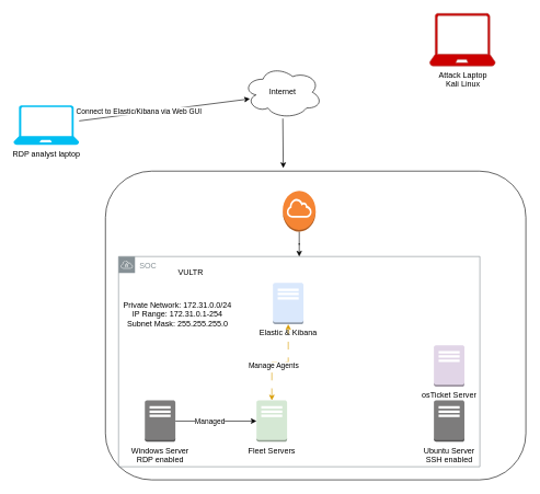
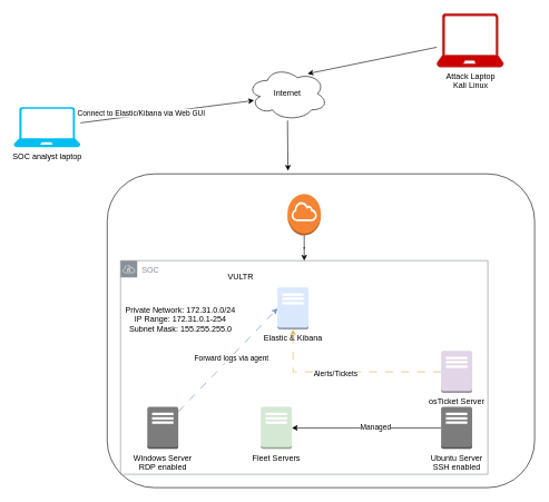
  <mxCell id="0" />
  <mxCell id="1" parent="0" />
  <mxCell id="2" value="" style="rounded=1;whiteSpace=wrap;html=1;" vertex="1" parent="1"><mxGeometry x="160" y="260" width="640" height="470" as="geometry" /></mxCell>
  <mxCell id="3" value="SOC" style="sketch=0;outlineConnect=0;gradientColor=none;html=1;whiteSpace=wrap;fontSize=12;fontStyle=0;shape=mxgraph.aws4.group;grIcon=mxgraph.aws4.group_vpc;strokeColor=#879196;fillColor=none;verticalAlign=top;align=left;spacingLeft=30;fontColor=#879196;dashed=0;" vertex="1" parent="1"><mxGeometry x="180" y="390" width="550" height="320" as="geometry" /></mxCell>
  <mxCell id="4" value="Elastic &amp;amp; Kibana" style="outlineConnect=0;dashed=0;verticalLabelPosition=bottom;verticalAlign=top;align=center;html=1;shape=mxgraph.aws3.traditional_server;fillColor=#dae8fc;strokeColor=#6c8ebf;" vertex="1" parent="1"><mxGeometry x="415" y="430" width="46.5" height="63" as="geometry" /></mxCell>
- <mxCell id="5" style="edgeStyle=orthogonalEdgeStyle;rounded=0;orthogonalLoop=1;jettySize=auto;html=1;" edge="1" parent="1" source="7" target="16"><mxGeometry relative="1" as="geometry" /></mxCell>
- <mxCell id="6" value="Managed" style="edgeLabel;html=1;align=center;verticalAlign=middle;resizable=0;points=[];" vertex="1" connectable="0" parent="5"><mxGeometry x="-0.158" relative="1" as="geometry"><mxPoint y="1" as="offset" /></mxGeometry></mxCell>
  <mxCell id="7" value="Windows Server&lt;div&gt;RDP enabled&lt;/div&gt;" style="outlineConnect=0;dashed=0;verticalLabelPosition=bottom;verticalAlign=top;align=center;html=1;shape=mxgraph.aws3.traditional_server;fillColor=#7D7C7C;gradientColor=none;" vertex="1" parent="1"><mxGeometry x="220" y="609" width="46.5" height="63" as="geometry" /></mxCell>
+ <mxCell id="8" style="edgeStyle=orthogonalEdgeStyle;rounded=0;orthogonalLoop=1;jettySize=auto;html=1;" edge="1" parent="1" source="10" target="16"><mxGeometry relative="1" as="geometry" /></mxCell>
+ <mxCell id="9" value="Managed" style="edgeLabel;html=1;align=center;verticalAlign=middle;resizable=0;points=[];" vertex="1" connectable="0" parent="8"><mxGeometry x="-0.113" y="-2" relative="1" as="geometry"><mxPoint as="offset" /></mxGeometry></mxCell>
  <mxCell id="10" value="Ubuntu Server&lt;div&gt;SSH enabled&lt;/div&gt;" style="outlineConnect=0;dashed=0;verticalLabelPosition=bottom;verticalAlign=top;align=center;html=1;shape=mxgraph.aws3.traditional_server;fillColor=#7D7C7C;gradientColor=none;" vertex="1" parent="1"><mxGeometry x="660" y="609" width="46.5" height="63" as="geometry" /></mxCell>
+ <mxCell id="11" style="edgeStyle=orthogonalEdgeStyle;rounded=0;orthogonalLoop=1;jettySize=auto;html=1;fillColor=#fff2cc;strokeColor=#d6b656;dashed=1;dashPattern=12 12;" edge="1" parent="1" source="13" target="4"><mxGeometry relative="1" as="geometry" /></mxCell>
+ <mxCell id="12" value="Alerts/Tickets" style="edgeLabel;html=1;align=center;verticalAlign=middle;resizable=0;points=[];" vertex="1" connectable="0" parent="11"><mxGeometry x="0.118" y="3" relative="1" as="geometry"><mxPoint as="offset" /></mxGeometry></mxCell>
  <mxCell id="13" value="osTicket Server" style="outlineConnect=0;dashed=0;verticalLabelPosition=bottom;verticalAlign=top;align=center;html=1;shape=mxgraph.aws3.traditional_server;fillColor=#e1d5e7;strokeColor=#9673a6;" vertex="1" parent="1"><mxGeometry x="660" y="525" width="46.5" height="63" as="geometry" /></mxCell>
- <mxCell id="14" style="edgeStyle=orthogonalEdgeStyle;rounded=0;orthogonalLoop=1;jettySize=auto;html=1;startArrow=classic;startFill=1;fillColor=#ffe6cc;strokeColor=#d79b00;dashed=1;dashPattern=12 12;" edge="1" parent="1" source="16" target="4"><mxGeometry relative="1" as="geometry" /></mxCell>
- <mxCell id="15" value="Manage Agents" style="edgeLabel;html=1;align=center;verticalAlign=middle;resizable=0;points=[];" vertex="1" connectable="0" parent="14"><mxGeometry x="-0.155" y="-5" relative="1" as="geometry"><mxPoint as="offset" /></mxGeometry></mxCell>
  <mxCell id="16" value="Fleet Servers" style="outlineConnect=0;dashed=0;verticalLabelPosition=bottom;verticalAlign=top;align=center;html=1;shape=mxgraph.aws3.traditional_server;fillColor=#d5e8d4;strokeColor=#82b366;" vertex="1" parent="1"><mxGeometry x="390" y="609" width="46.5" height="63" as="geometry" /></mxCell>
- <mxCell id="17" value="VULTR" style="text;html=1;align=center;verticalAlign=middle;whiteSpace=wrap;rounded=0;" vertex="1" parent="1"><mxGeometry x="260" y="400" width="60" height="30" as="geometry" /></mxCell>
- <mxCell id="20" value="Private Network: 172.31.0.0/24&lt;div&gt;IP Range: 172.31.0.1-254&lt;/div&gt;&lt;div&gt;Subnet Mask: 255.255.255.0&lt;br&gt;&lt;div&gt;&lt;br&gt;&lt;/div&gt;&lt;/div&gt;" style="text;html=1;align=center;verticalAlign=middle;whiteSpace=wrap;rounded=0;" vertex="1" parent="1"><mxGeometry x="170" y="470" width="200" height="30" as="geometry" /></mxCell>
+ <mxCell id="17" value="VULTR" style="text;html=1;align=center;verticalAlign=middle;whiteSpace=wrap;rounded=0;" vertex="1" parent="1"><mxGeometry x="330" y="400" width="60" height="30" as="geometry" /></mxCell>
+ <mxCell id="18" style="rounded=0;orthogonalLoop=1;jettySize=auto;html=1;entryX=0;entryY=0.5;entryDx=0;entryDy=0;entryPerimeter=0;fillColor=#dae8fc;strokeColor=#6c8ebf;dashed=1;dashPattern=12 12;" edge="1" parent="1" source="7" target="4"><mxGeometry relative="1" as="geometry" /></mxCell>
+ <mxCell id="19" value="Forward logs via agent" style="edgeLabel;html=1;align=center;verticalAlign=middle;resizable=0;points=[];" vertex="1" connectable="0" parent="18"><mxGeometry x="0.04" y="-2" relative="1" as="geometry"><mxPoint as="offset" /></mxGeometry></mxCell>
+ <mxCell id="20" value="Private Network: 172.31.0.0/24&lt;div&gt;IP Range: 172.31.0.1-254&lt;/div&gt;&lt;div&gt;Subnet Mask: 155.255.255.0&lt;br&gt;&lt;div&gt;&lt;br&gt;&lt;/div&gt;&lt;/div&gt;" style="text;html=1;align=center;verticalAlign=middle;whiteSpace=wrap;rounded=0;" vertex="1" parent="1"><mxGeometry x="170" y="470" width="200" height="30" as="geometry" /></mxCell>
  <mxCell id="21" style="edgeStyle=orthogonalEdgeStyle;rounded=0;orthogonalLoop=1;jettySize=auto;html=1;" edge="1" parent="1" source="22" target="3"><mxGeometry relative="1" as="geometry" /></mxCell>
  <mxCell id="22" value="" style="outlineConnect=0;dashed=0;verticalLabelPosition=bottom;verticalAlign=top;align=center;html=1;shape=mxgraph.aws3.internet_gateway;fillColor=#F58534;gradientColor=none;" vertex="1" parent="1"><mxGeometry x="430" y="290" width="50" height="62" as="geometry" /></mxCell>
  <mxCell id="23" value="Internet" style="ellipse;shape=cloud;whiteSpace=wrap;html=1;" vertex="1" parent="1"><mxGeometry x="370" y="100" width="120" height="80" as="geometry" /></mxCell>
  <mxCell id="24" style="rounded=0;orthogonalLoop=1;jettySize=auto;html=1;entryX=0.423;entryY=-0.01;entryDx=0;entryDy=0;entryPerimeter=0;" edge="1" parent="1" source="23" target="2"><mxGeometry relative="1" as="geometry" /></mxCell>
- <mxCell id="25" value="RDP analyst laptop" style="verticalLabelPosition=bottom;html=1;verticalAlign=top;align=center;strokeColor=none;fillColor=#00BEF2;shape=mxgraph.azure.laptop;pointerEvents=1;" vertex="1" parent="1"><mxGeometry x="20" y="160" width="100" height="60" as="geometry" /></mxCell>
+ <mxCell id="25" value="SOC analyst laptop" style="verticalLabelPosition=bottom;html=1;verticalAlign=top;align=center;strokeColor=none;fillColor=#00BEF2;shape=mxgraph.azure.laptop;pointerEvents=1;" vertex="1" parent="1"><mxGeometry x="20" y="160" width="100" height="60" as="geometry" /></mxCell>
  <mxCell id="26" style="rounded=0;orthogonalLoop=1;jettySize=auto;html=1;entryX=0.083;entryY=0.625;entryDx=0;entryDy=0;entryPerimeter=0;" edge="1" parent="1" source="25" target="23"><mxGeometry relative="1" as="geometry" /></mxCell>
  <mxCell id="27" value="Connect to Elastic/Kibana via Web GUI" style="edgeLabel;html=1;align=center;verticalAlign=middle;resizable=0;points=[];" vertex="1" connectable="0" parent="26"><mxGeometry x="-0.301" y="3" relative="1" as="geometry"><mxPoint as="offset" /></mxGeometry></mxCell>
  <mxCell id="28" value="Attack Laptop&lt;div&gt;Kali Linux&lt;/div&gt;" style="verticalLabelPosition=bottom;html=1;verticalAlign=top;align=center;strokeColor=#b85450;fillColor=#CC0000;shape=mxgraph.azure.laptop;pointerEvents=1;" vertex="1" parent="1"><mxGeometry x="653.5" y="20" width="100" height="80" as="geometry" /></mxCell>
+ <mxCell id="29" style="rounded=0;orthogonalLoop=1;jettySize=auto;html=1;entryX=0.75;entryY=0.125;entryDx=0;entryDy=0;entryPerimeter=0;" edge="1" parent="1" source="28" target="23"><mxGeometry relative="1" as="geometry" /></mxCell>
